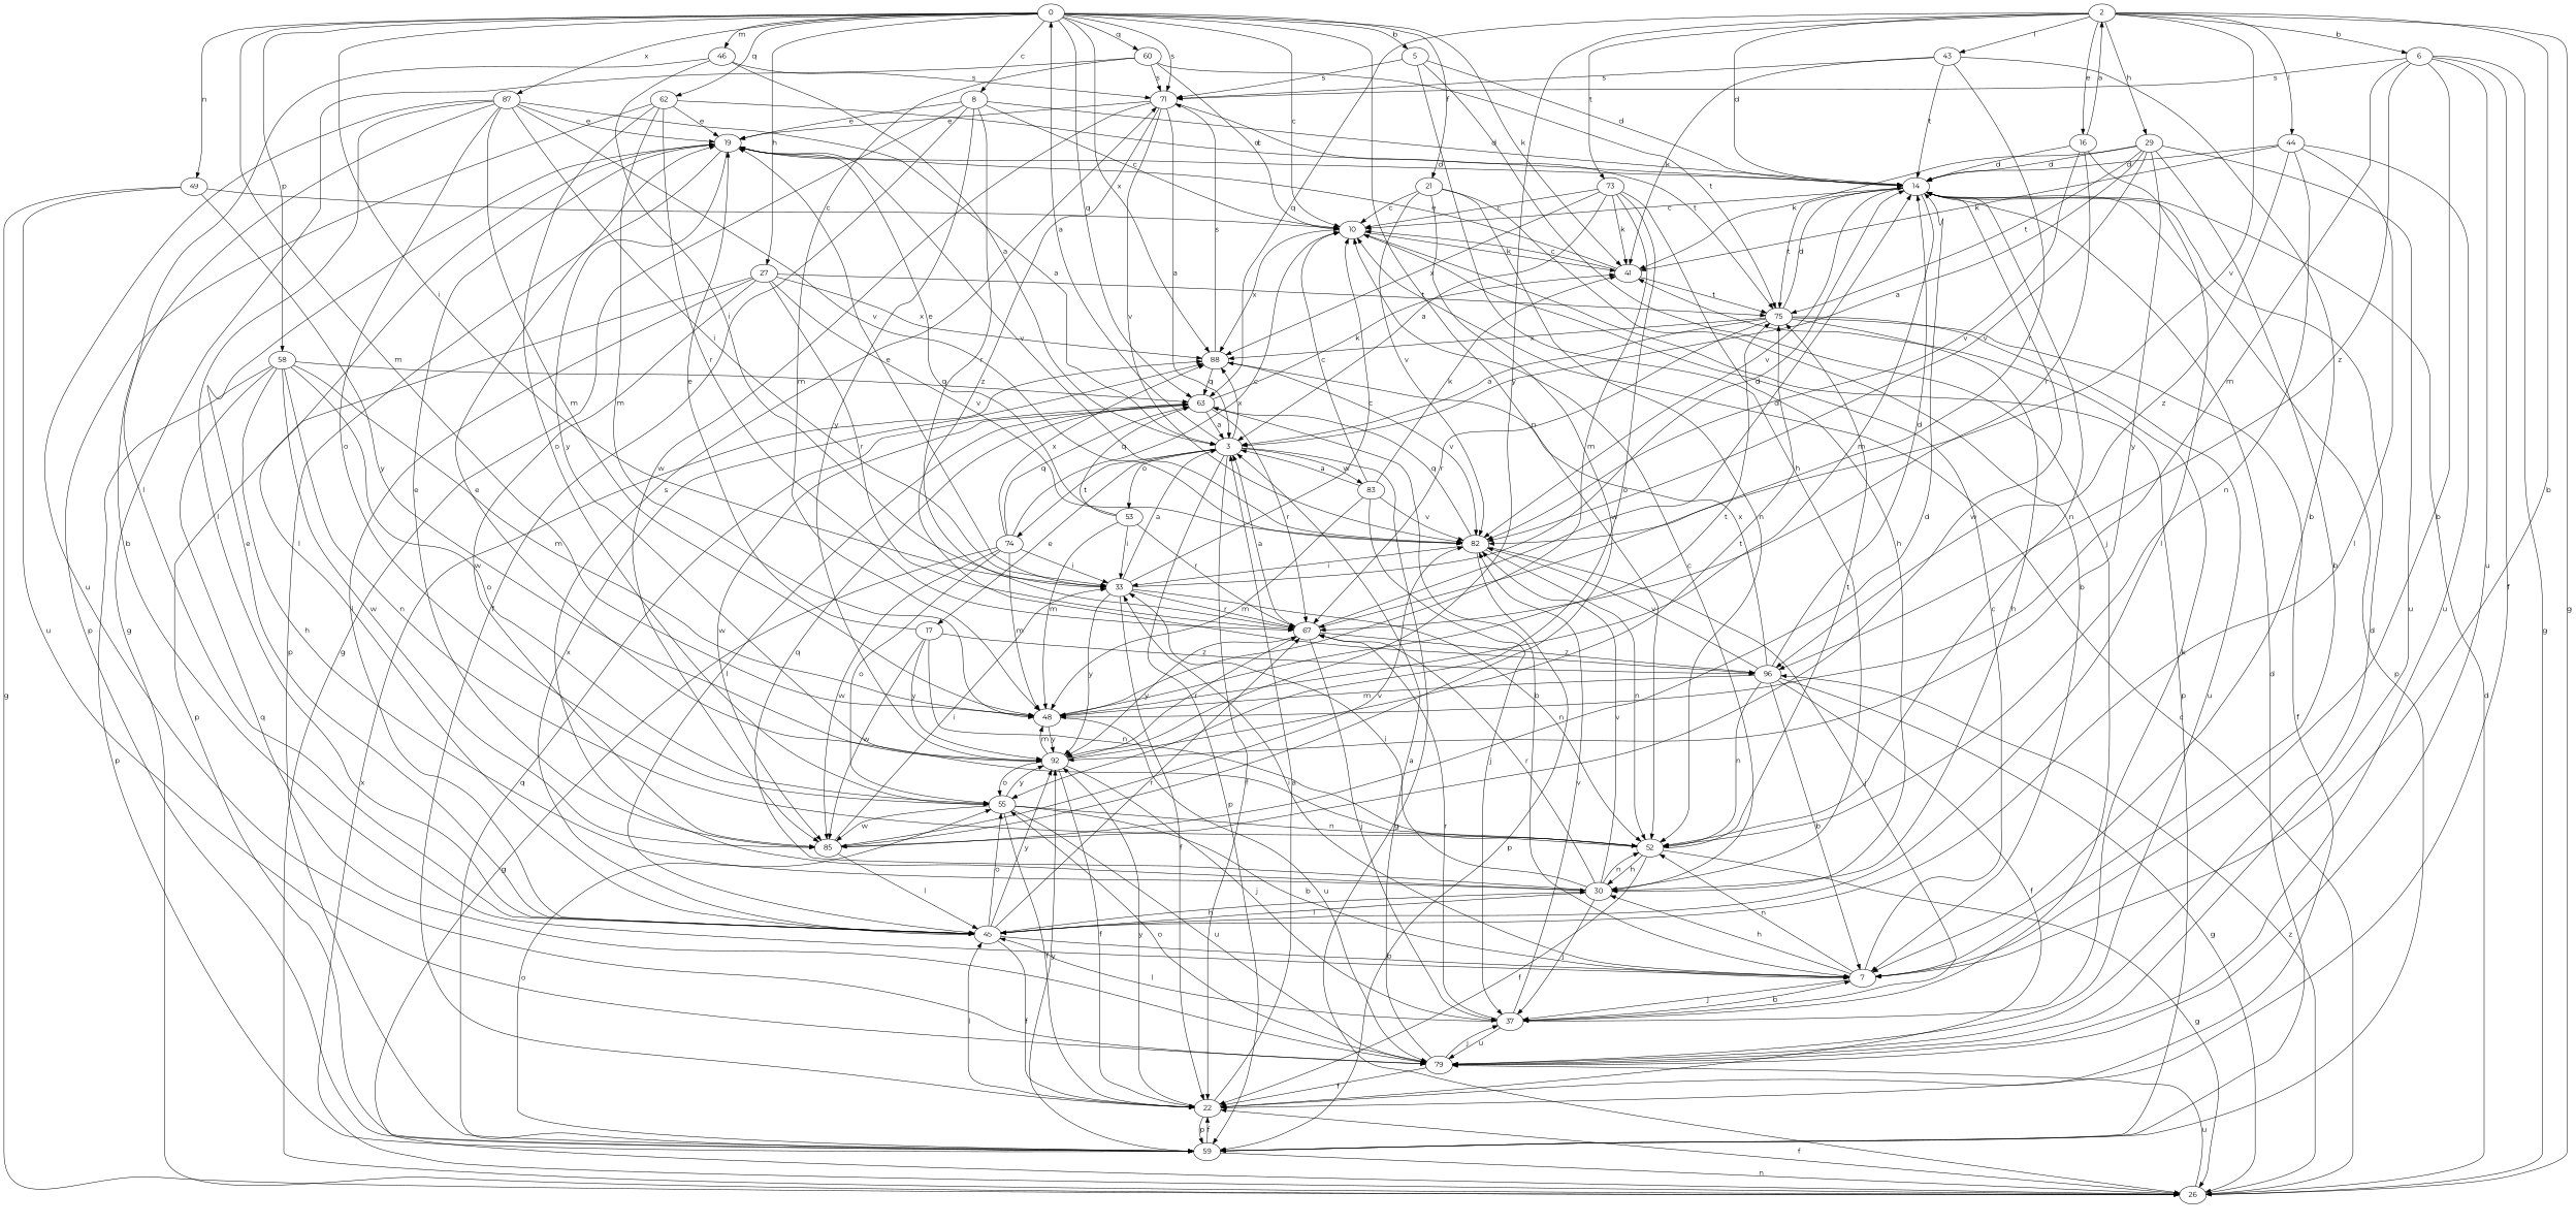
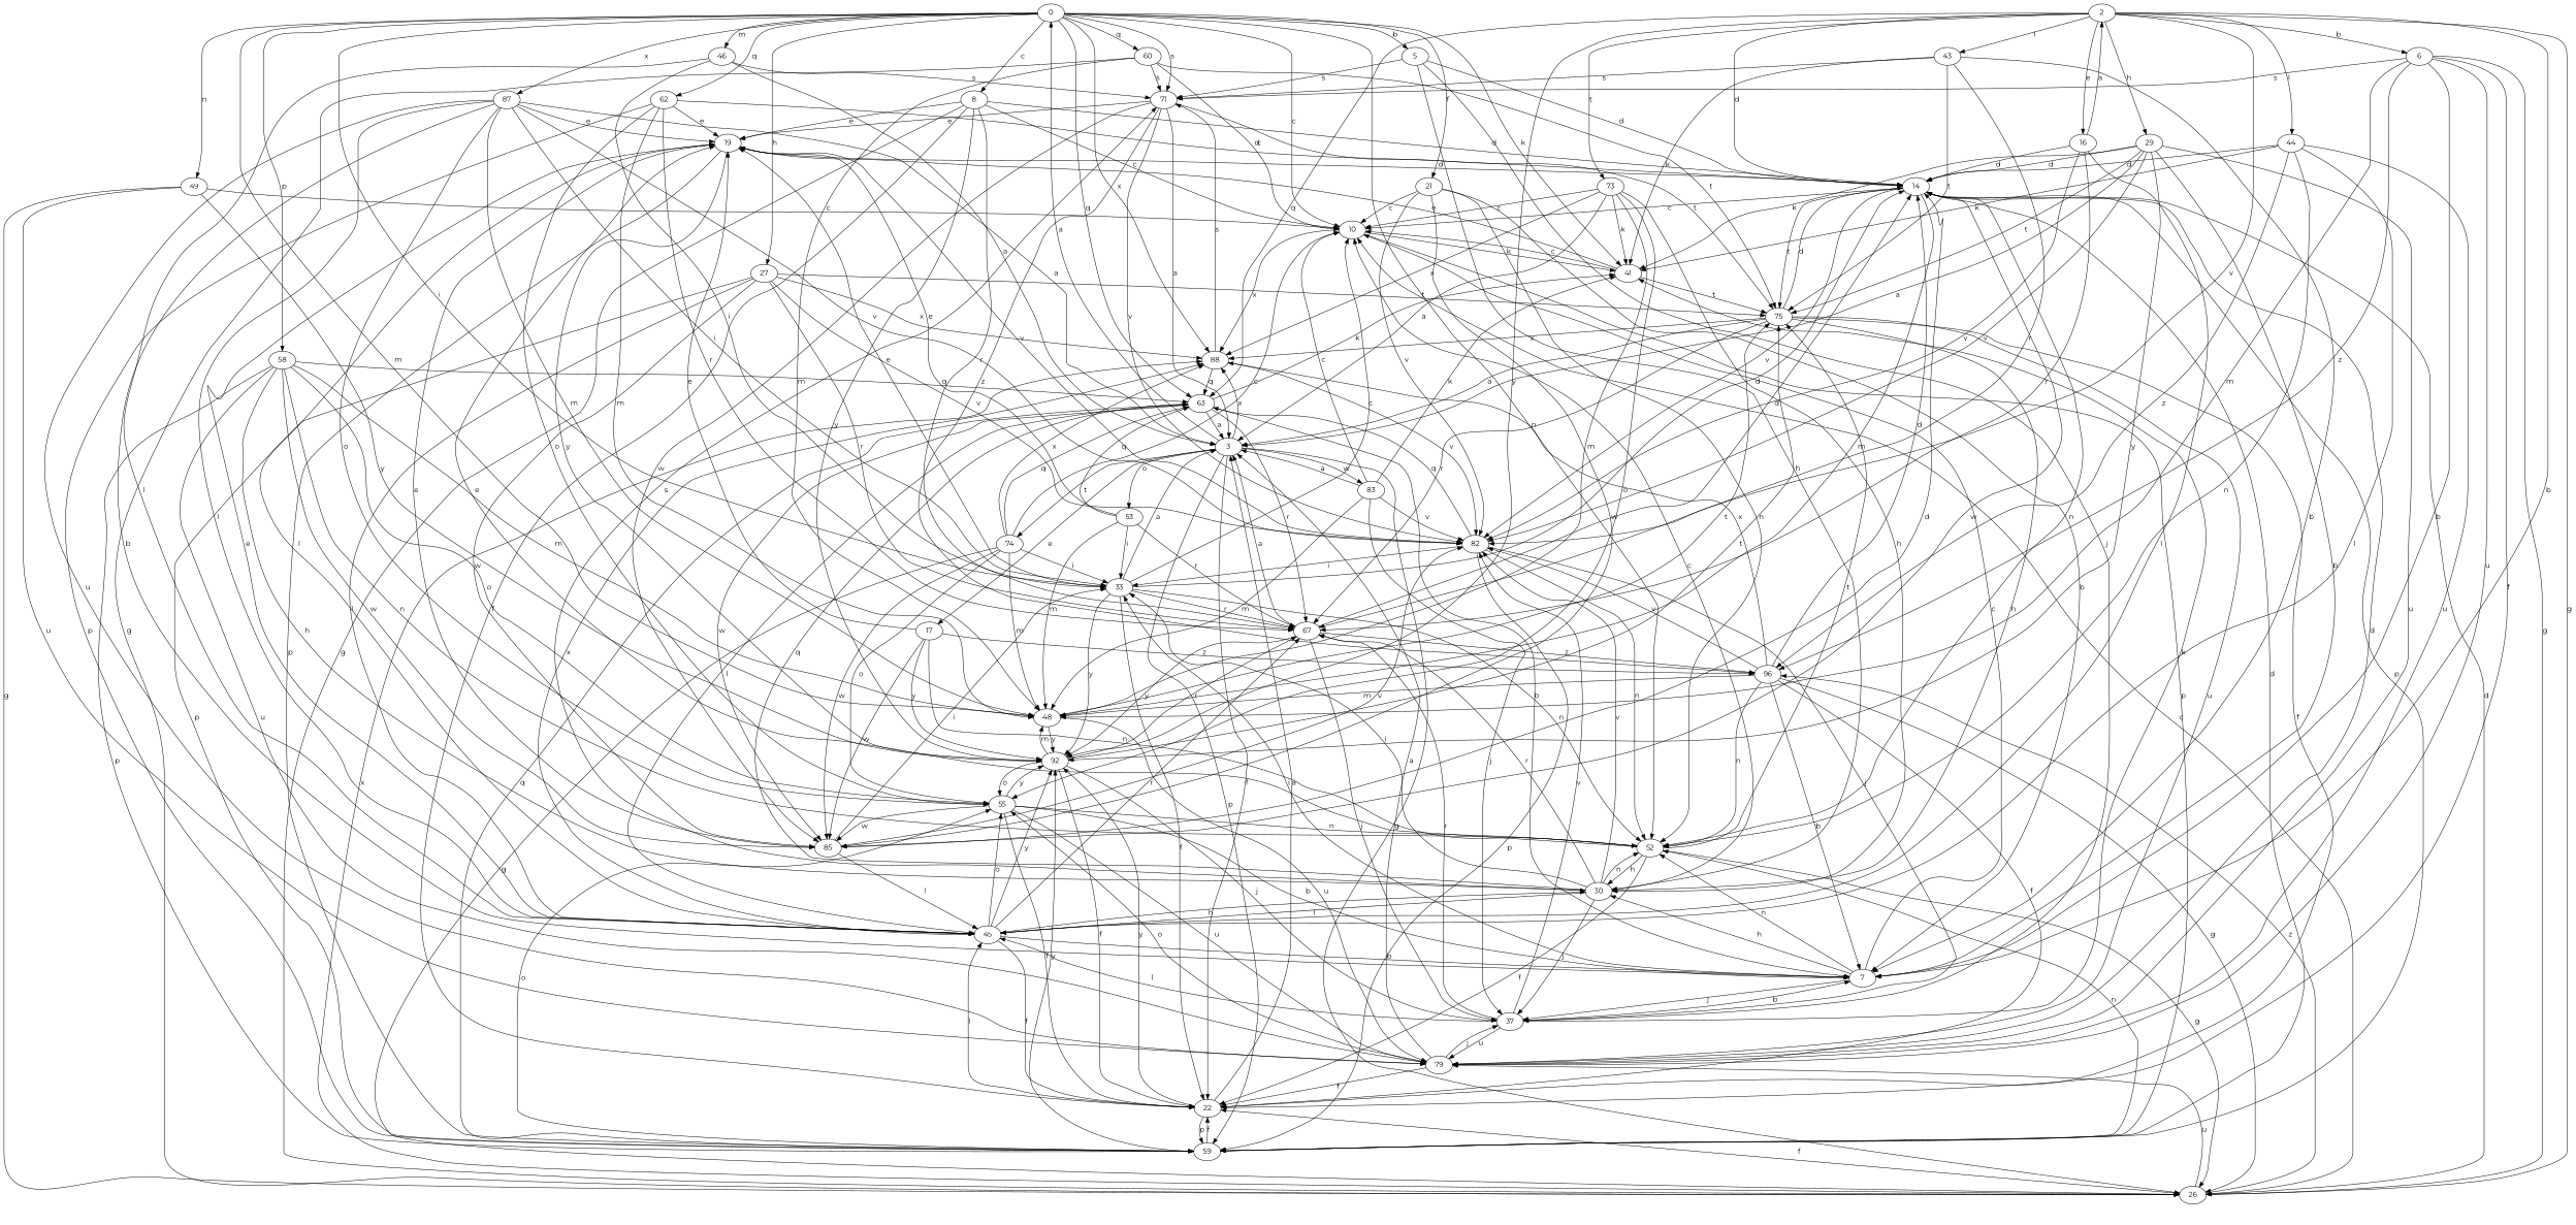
  strict digraph {
    fontname=Montserrat
    node [fontname=Montserrat]
    edge [fontname=Montserrat]
    0
    5
    8
    10
    21
    27
    33
    41
    46
    48
    49
    52
    58
    60
    62
    63
    71
    87
    88
    14
    30
    37
    26
    92
    22
    19
    67
    59
    7
    82
    85
    75
    45
    3
    79
    55
    96
    2
    6
    16
    29
    43
    44
    73
    17
    53
    74
    83
    0 -> 5 [label=b]
    0 -> 8 [label=c]
    0 -> 10 [label=c]
    0 -> 21 [label=f]
    0 -> 27 [label=h]
    0 -> 33 [label=i]
    0 -> 41 [label=k]
    0 -> 46 [label=m]
    0 -> 48 [label=m]
    0 -> 49 [label=n]
    0 -> 52 [label=n]
    0 -> 58 [label=p]
    0 -> 60 [label=q]
    0 -> 62 [label=q]
    0 -> 63 [label=q]
    0 -> 71 [label=s]
    0 -> 87 [label=x]
    0 -> 88 [label=x]
    5 -> 71 [label=s]
    5 -> 14 [label=d]
    5 -> 30 [label=h]
    5 -> 37 [label=j]
    8 -> 10 [label=c]
    8 -> 14 [label=d]
    8 -> 26 [label=g]
    8 -> 92 [label=y]
    8 -> 22 [label=f]
    8 -> 19 [label=e]
    8 -> 67 [label=r]
    10 -> 41 [label=k]
    10 -> 88 [label=x]
    10 -> 59 [label=p]
    21 -> 10 [label=c]
    21 -> 52 [label=n]
    21 -> 7 [label=b]
    21 -> 82 [label=v]
    21 -> 85 [label=w]
    27 -> 88 [label=x]
    27 -> 67 [label=r]
    27 -> 59 [label=p]
    27 -> 82 [label=v]
    27 -> 85 [label=w]
    27 -> 75 [label=t]
    27 -> 45 [label=l]
    33 -> 10 [label=c]
    33 -> 52 [label=n]
    33 -> 14 [label=d]
    33 -> 92 [label=y]
    33 -> 22 [label=f]
    33 -> 19 [label=e]
    33 -> 67 [label=r]
    33 -> 3 [label=a]
    41 -> 10 [label=c]
    41 -> 19 [label=e]
    41 -> 75 [label=t]
    46 -> 33 [label=i]
    46 -> 71 [label=s]
    46 -> 45 [label=l]
    46 -> 3 [label=a]
    48 -> 92 [label=y]
    48 -> 75 [label=t]
    48 -> 79 [label=u]
    49 -> 10 [label=c]
    49 -> 26 [label=g]
    49 -> 92 [label=y]
    49 -> 79 [label=u]
    52 -> 30 [label=h]
    52 -> 26 [label=g]
    52 -> 22 [label=f]
    52 -> 19 [label=e]
    52 -> 75 [label=t]
    58 -> 48 [label=m]
    58 -> 52 [label=n]
    58 -> 63 [label=q]
    58 -> 30 [label=h]
    58 -> 59 [label=p]
    58 -> 85 [label=w]
-   58 -> 79 [label=q]
+   58 -> 79 [label=u]
    58 -> 55 [label=o]
    60 -> 10 [label=c]
    60 -> 48 [label=m]
    60 -> 71 [label=s]
    60 -> 26 [label=g]
    60 -> 75 [label=t]
    62 -> 48 [label=m]
    62 -> 14 [label=d]
    62 -> 19 [label=e]
    62 -> 67 [label=r]
    62 -> 59 [label=p]
    62 -> 55 [label=o]
    63 -> 41 [label=k]
    63 -> 67 [label=r]
    63 -> 7 [label=b]
    63 -> 85 [label=w]
    63 -> 45 [label=l]
    63 -> 3 [label=a]
    71 -> 19 [label=e]
    71 -> 82 [label=v]
    71 -> 85 [label=w]
    71 -> 75 [label=t]
    71 -> 3 [label=a]
    71 -> 96 [label=z]
    87 -> 33 [label=i]
    87 -> 48 [label=m]
    87 -> 19 [label=e]
    87 -> 7 [label=b]
    87 -> 82 [label=v]
    87 -> 45 [label=l]
    87 -> 3 [label=a]
    87 -> 79 [label=u]
    87 -> 55 [label=o]
    88 -> 63 [label=q]
    88 -> 71 [label=s]
    88 -> 82 [label=v]
    14 -> 10 [label=c]
    14 -> 48 [label=m]
    14 -> 52 [label=n]
    14 -> 59 [label=p]
    14 -> 82 [label=v]
    14 -> 85 [label=w]
    14 -> 75 [label=t]
    30 -> 10 [label=c]
    30 -> 33 [label=i]
    30 -> 52 [label=n]
    30 -> 63 [label=q]
    30 -> 71 [label=s]
    30 -> 37 [label=j]
    30 -> 67 [label=r]
    30 -> 82 [label=v]
    30 -> 45 [label=l]
    37 -> 41 [label=k]
    37 -> 67 [label=r]
    37 -> 7 [label=b]
    37 -> 82 [label=v]
    37 -> 45 [label=l]
    37 -> 79 [label=u]
    26 -> 10 [label=c]
    26 -> 88 [label=x]
    26 -> 14 [label=d]
    26 -> 22 [label=f]
    26 -> 79 [label=u]
    26 -> 96 [label=z]
    92 -> 48 [label=m]
    92 -> 37 [label=j]
    92 -> 22 [label=f]
    92 -> 67 [label=r]
    92 -> 75 [label=t]
    92 -> 55 [label=o]
    22 -> 92 [label=y]
    22 -> 59 [label=p]
    22 -> 45 [label=l]
    22 -> 3 [label=a]
    19 -> 14 [label=d]
    19 -> 92 [label=y]
    19 -> 59 [label=p]
    19 -> 82 [label=v]
    19 -> 45 [label=l]
    67 -> 14 [label=d]
    67 -> 37 [label=j]
    67 -> 92 [label=y]
    67 -> 3 [label=a]
    67 -> 96 [label=z]
-   59 -> 26 [label=n]
+   59 -> 52 [label=n]
    59 -> 63 [label=q]
    59 -> 14 [label=d]
    59 -> 92 [label=y]
    59 -> 22 [label=f]
    59 -> 55 [label=o]
    7 -> 10 [label=c]
    7 -> 33 [label=i]
    7 -> 52 [label=n]
    7 -> 30 [label=h]
    7 -> 37 [label=j]
    82 -> 33 [label=i]
    82 -> 52 [label=n]
    82 -> 63 [label=q]
    82 -> 37 [label=j]
    82 -> 59 [label=p]
    85 -> 33 [label=i]
    85 -> 14 [label=d]
    85 -> 19 [label=e]
    85 -> 82 [label=v]
    85 -> 45 [label=l]
    75 -> 88 [label=x]
    75 -> 14 [label=d]
    75 -> 30 [label=h]
    75 -> 22 [label=f]
    75 -> 67 [label=r]
    75 -> 3 [label=a]
    75 -> 79 [label=u]
    45 -> 88 [label=x]
    45 -> 30 [label=h]
    45 -> 92 [label=y]
    45 -> 22 [label=f]
    45 -> 19 [label=e]
    45 -> 67 [label=r]
    45 -> 7 [label=b]
    45 -> 55 [label=o]
    3 -> 0 [label=a]
    3 -> 88 [label=x]
    3 -> 26 [label=g]
    3 -> 22 [label=f]
    3 -> 59 [label=p]
    3 -> 17 [label=e]
    3 -> 53 [label=o]
    3 -> 74 [label=t]
    3 -> 83 [label=w]
    79 -> 14 [label=d]
    79 -> 37 [label=j]
    79 -> 22 [label=f]
    79 -> 3 [label=a]
    79 -> 55 [label=o]
    55 -> 52 [label=n]
    55 -> 92 [label=y]
    55 -> 22 [label=f]
    55 -> 7 [label=b]
    55 -> 85 [label=w]
    55 -> 79 [label=u]
    96 -> 48 [label=m]
    96 -> 52 [label=n]
    96 -> 88 [label=x]
    96 -> 14 [label=d]
    96 -> 26 [label=g]
    96 -> 22 [label=f]
    96 -> 7 [label=b]
    96 -> 82 [label=v]
    2 -> 63 [label=q]
    2 -> 14 [label=d]
    2 -> 26 [label=g]
    2 -> 92 [label=y]
    2 -> 7 [label=b]
    2 -> 82 [label=v]
    2 -> 6 [label=b]
    2 -> 16 [label=e]
    2 -> 29 [label=h]
    2 -> 43 [label=l]
    2 -> 44 [label=l]
    2 -> 73 [label=t]
    6 -> 48 [label=m]
    6 -> 71 [label=s]
    6 -> 26 [label=g]
    6 -> 22 [label=f]
    6 -> 7 [label=b]
    6 -> 79 [label=u]
    6 -> 96 [label=z]
    16 -> 14 [label=d]
    16 -> 67 [label=r]
    16 -> 82 [label=v]
    16 -> 45 [label=l]
    16 -> 2 [label=a]
    29 -> 41 [label=k]
    29 -> 14 [label=d]
    29 -> 92 [label=y]
    29 -> 7 [label=b]
    29 -> 82 [label=v]
    29 -> 75 [label=t]
    29 -> 3 [label=a]
    29 -> 79 [label=u]
    43 -> 41 [label=k]
    43 -> 71 [label=s]
    43 -> 67 [label=r]
    43 -> 7 [label=b]
-   43 -> 14 [label=t]
+   43 -> 75 [label=t]
    44 -> 41 [label=k]
    44 -> 52 [label=n]
    44 -> 14 [label=d]
    44 -> 45 [label=l]
    44 -> 79 [label=u]
    44 -> 96 [label=z]
    73 -> 10 [label=c]
    73 -> 41 [label=k]
    73 -> 48 [label=m]
    73 -> 88 [label=x]
    73 -> 30 [label=h]
    73 -> 3 [label=a]
    73 -> 55 [label=o]
    17 -> 52 [label=n]
    17 -> 92 [label=y]
    17 -> 19 [label=e]
    17 -> 85 [label=w]
    17 -> 96 [label=z]
    53 -> 33 [label=i]
    53 -> 48 [label=m]
    53 -> 63 [label=q]
    53 -> 19 [label=e]
    53 -> 67 [label=r]
    74 -> 10 [label=c]
    74 -> 33 [label=i]
    74 -> 48 [label=m]
    74 -> 63 [label=q]
    74 -> 88 [label=x]
    74 -> 26 [label=g]
    74 -> 85 [label=w]
    74 -> 55 [label=o]
    83 -> 10 [label=c]
    83 -> 41 [label=k]
    83 -> 48 [label=m]
    83 -> 37 [label=j]
    83 -> 82 [label=v]
    83 -> 3 [label=a]
  }
